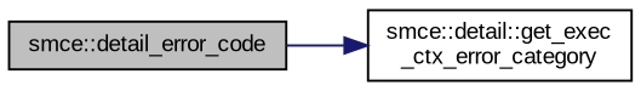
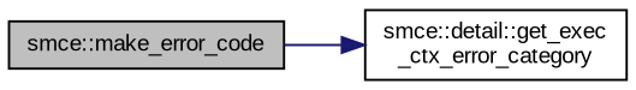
  digraph {
    rankdir=LR
    fontname="Liberation Sans"
    node [color=black fontname="Liberation Sans" fontsize=10 shape=record style=filled]
-   n1 [fillcolor=grey75 fontcolor=black height=0.2 label="smce::detail_error_code" width=0.4]
+   n1 [fillcolor=grey75 fontcolor=black height=0.2 label="smce::make_error_code" width=0.4]
    n2 [fillcolor=white height=0.2 label="smce::detail::get_exec\l_ctx_error_category" width=0.4]
    n1 -> n2 [color=midnightblue fontname="Liberation Sans" fontsize=10 labelfontname=Helvetica labelfontsize=10 style=solid]
  }
